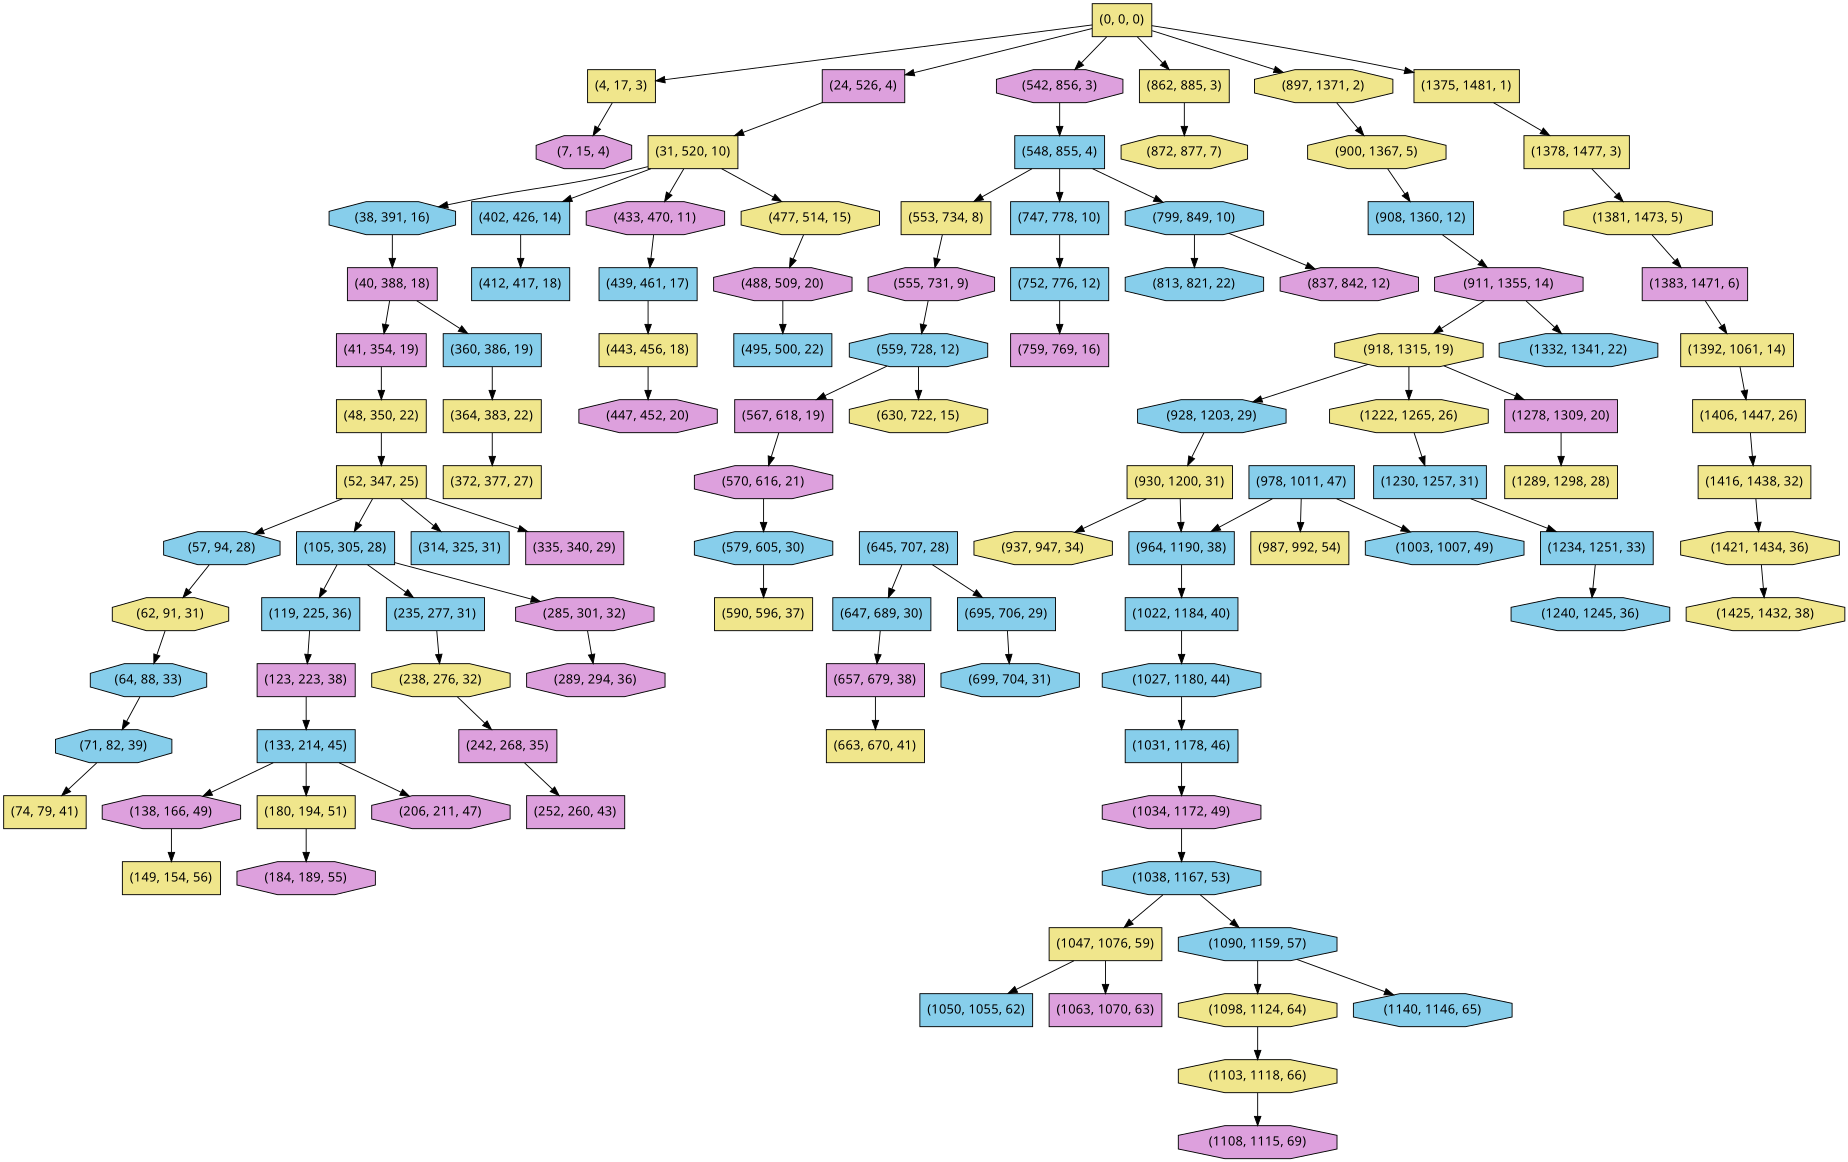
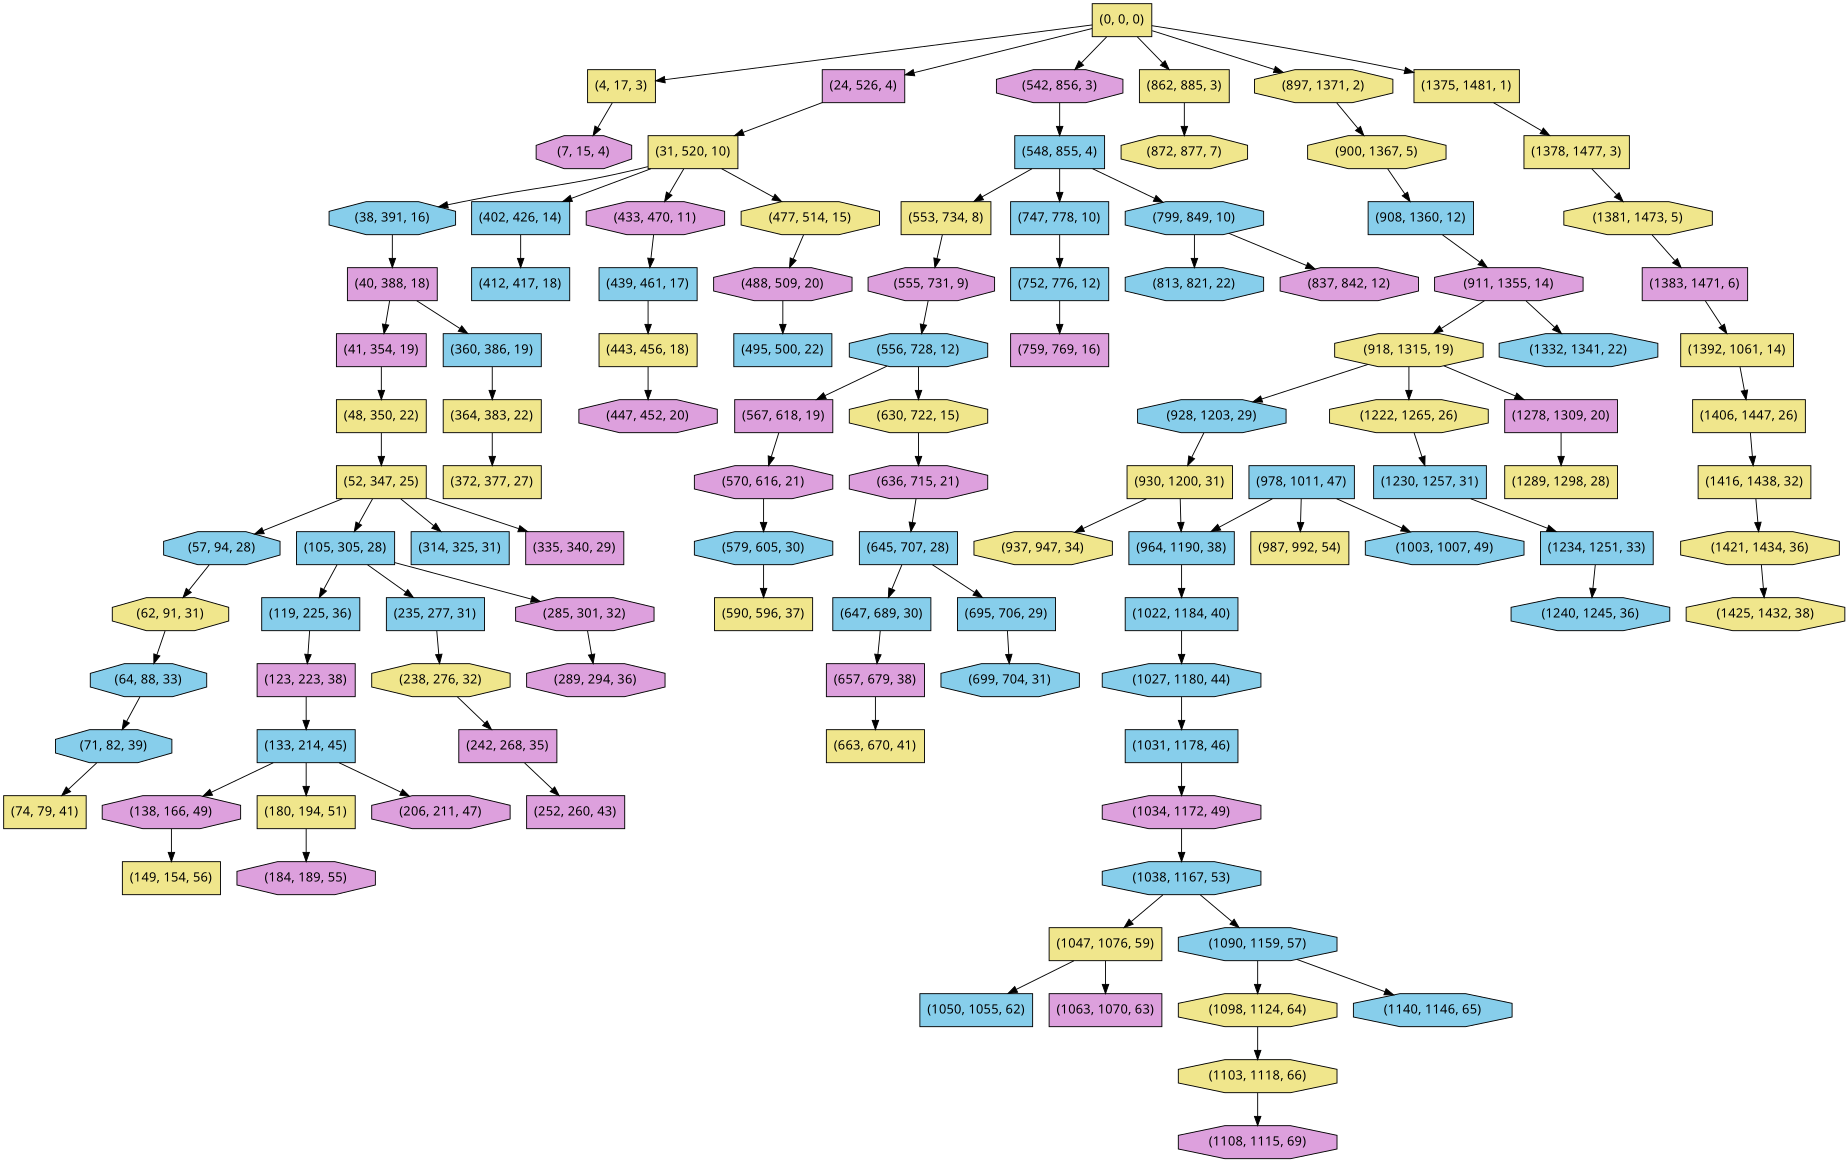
  digraph {
    fontname="Noto Sans"
    node [fillcolor=skyblue fontname="Noto Sans" shape=box style=filled]
    edge [fontname="Noto Sans"]
    "(0, 0, 0)" [fillcolor=khaki]
    "(4, 17, 3)" [fillcolor=khaki]
    "(24, 526, 4)" [fillcolor=plum]
    "(542, 856, 3)" [fillcolor=plum shape=octagon]
    "(862, 885, 3)" [fillcolor=khaki]
    "(897, 1371, 2)" [fillcolor=khaki shape=octagon]
    "(1375, 1481, 1)" [fillcolor=khaki]
    n8 [fillcolor=plum label="(7, 15, 4)" shape=octagon]
    "(31, 520, 10)" [fillcolor=khaki]
    "(548, 855, 4)"
    "(872, 877, 7)" [fillcolor=khaki shape=octagon]
    "(900, 1367, 5)" [fillcolor=khaki shape=octagon]
    "(1378, 1477, 3)" [fillcolor=khaki]
    "(38, 391, 16)" [shape=octagon]
    "(402, 426, 14)"
    "(433, 470, 11)" [fillcolor=plum shape=octagon]
    "(477, 514, 15)" [fillcolor=khaki shape=octagon]
    "(40, 388, 18)" [fillcolor=plum]
    "(412, 417, 18)"
    "(439, 461, 17)"
    "(488, 509, 20)" [fillcolor=plum shape=octagon]
    "(41, 354, 19)" [fillcolor=plum]
    "(360, 386, 19)"
    "(48, 350, 22)" [fillcolor=khaki]
    "(364, 383, 22)" [fillcolor=khaki]
    "(52, 347, 25)" [fillcolor=khaki]
    "(57, 94, 28)" [shape=octagon]
    "(105, 305, 28)"
    "(314, 325, 31)"
    "(335, 340, 29)" [fillcolor=plum]
    "(62, 91, 31)" [fillcolor=khaki shape=octagon]
    "(119, 225, 36)"
    "(235, 277, 31)"
    "(285, 301, 32)" [fillcolor=plum shape=octagon]
    "(64, 88, 33)" [shape=octagon]
    "(71, 82, 39)" [shape=octagon]
    "(74, 79, 41)" [fillcolor=khaki]
    "(123, 223, 38)" [fillcolor=plum]
    "(238, 276, 32)" [fillcolor=khaki shape=octagon]
    "(289, 294, 36)" [fillcolor=plum shape=octagon]
    "(133, 214, 45)"
    "(138, 166, 49)" [fillcolor=plum shape=octagon]
    "(180, 194, 51)" [fillcolor=khaki]
    "(206, 211, 47)" [fillcolor=plum shape=octagon]
    "(149, 154, 56)" [fillcolor=khaki]
    "(184, 189, 55)" [fillcolor=plum shape=octagon]
    "(242, 268, 35)" [fillcolor=plum]
    "(252, 260, 43)" [fillcolor=plum]
    "(372, 377, 27)" [fillcolor=khaki]
    "(443, 456, 18)" [fillcolor=khaki]
    "(447, 452, 20)" [fillcolor=plum shape=octagon]
    "(495, 500, 22)"
    "(553, 734, 8)" [fillcolor=khaki]
    "(747, 778, 10)"
    "(799, 849, 10)" [shape=octagon]
    "(555, 731, 9)" [fillcolor=plum shape=octagon]
    "(752, 776, 12)"
    "(813, 821, 22)" [shape=octagon]
    "(837, 842, 12)" [fillcolor=plum shape=octagon]
-   "(559, 728, 12)" [shape=octagon]
+   "(559, 728, 12)" [shape=octagon label="(556, 728, 12)"]
    "(567, 618, 19)" [fillcolor=plum]
    "(630, 722, 15)" [fillcolor=khaki shape=octagon]
    "(570, 616, 21)" [fillcolor=plum shape=octagon]
+   "(636, 715, 21)" [fillcolor=plum shape=octagon]
    "(579, 605, 30)" [shape=octagon]
    "(590, 596, 37)" [fillcolor=khaki]
    "(645, 707, 28)"
    "(647, 689, 30)"
    "(695, 706, 29)"
    "(657, 679, 38)" [fillcolor=plum]
    "(699, 704, 31)" [shape=octagon]
    "(663, 670, 41)" [fillcolor=khaki]
    "(759, 769, 16)" [fillcolor=plum]
    "(908, 1360, 12)"
    "(911, 1355, 14)" [fillcolor=plum shape=octagon]
    "(918, 1315, 19)" [fillcolor=khaki shape=octagon]
    "(1332, 1341, 22)" [shape=octagon]
    "(928, 1203, 29)" [shape=octagon]
    "(1222, 1265, 26)" [fillcolor=khaki shape=octagon]
    "(1278, 1309, 20)" [fillcolor=plum]
    "(930, 1200, 31)" [fillcolor=khaki]
    "(1230, 1257, 31)"
    "(1289, 1298, 28)" [fillcolor=khaki]
    "(937, 947, 34)" [fillcolor=khaki shape=octagon]
    "(964, 1190, 38)"
    "(1022, 1184, 40)"
    "(978, 1011, 47)"
    "(987, 992, 54)" [fillcolor=khaki]
    "(1003, 1007, 49)" [shape=octagon]
    "(1027, 1180, 44)" [shape=octagon]
    "(1031, 1178, 46)"
    "(1034, 1172, 49)" [fillcolor=plum shape=octagon]
    "(1038, 1167, 53)" [shape=octagon]
    "(1047, 1076, 59)" [fillcolor=khaki]
    "(1090, 1159, 57)" [shape=octagon]
    "(1050, 1055, 62)"
    "(1063, 1070, 63)" [fillcolor=plum]
    "(1098, 1124, 64)" [fillcolor=khaki shape=octagon]
    "(1140, 1146, 65)" [shape=octagon]
    "(1103, 1118, 66)" [fillcolor=khaki shape=octagon]
    "(1108, 1115, 69)" [fillcolor=plum shape=octagon]
    "(1234, 1251, 33)"
    "(1240, 1245, 36)" [shape=octagon]
    "(1381, 1473, 5)" [fillcolor=khaki shape=octagon]
    "(1383, 1471, 6)" [fillcolor=plum]
    n106 [fillcolor=khaki label="(1392, 1061, 14)"]
    "(1406, 1447, 26)" [fillcolor=khaki]
    "(1416, 1438, 32)" [fillcolor=khaki]
    "(1421, 1434, 36)" [fillcolor=khaki shape=octagon]
    "(1425, 1432, 38)" [fillcolor=khaki shape=octagon]
    "(0, 0, 0)" -> "(4, 17, 3)"
    "(0, 0, 0)" -> "(24, 526, 4)"
    "(0, 0, 0)" -> "(542, 856, 3)"
    "(0, 0, 0)" -> "(862, 885, 3)"
    "(0, 0, 0)" -> "(897, 1371, 2)"
    "(0, 0, 0)" -> "(1375, 1481, 1)"
    "(4, 17, 3)" -> n8
    "(24, 526, 4)" -> "(31, 520, 10)"
    "(542, 856, 3)" -> "(548, 855, 4)"
    "(862, 885, 3)" -> "(872, 877, 7)"
    "(897, 1371, 2)" -> "(900, 1367, 5)"
    "(1375, 1481, 1)" -> "(1378, 1477, 3)"
    "(31, 520, 10)" -> "(38, 391, 16)"
    "(31, 520, 10)" -> "(402, 426, 14)"
    "(31, 520, 10)" -> "(433, 470, 11)"
    "(31, 520, 10)" -> "(477, 514, 15)"
    "(548, 855, 4)" -> "(553, 734, 8)"
    "(548, 855, 4)" -> "(747, 778, 10)"
    "(548, 855, 4)" -> "(799, 849, 10)"
    "(900, 1367, 5)" -> "(908, 1360, 12)"
    "(1378, 1477, 3)" -> "(1381, 1473, 5)"
    "(38, 391, 16)" -> "(40, 388, 18)"
    "(402, 426, 14)" -> "(412, 417, 18)"
    "(433, 470, 11)" -> "(439, 461, 17)"
    "(477, 514, 15)" -> "(488, 509, 20)"
    "(40, 388, 18)" -> "(41, 354, 19)"
    "(40, 388, 18)" -> "(360, 386, 19)"
    "(439, 461, 17)" -> "(443, 456, 18)"
    "(488, 509, 20)" -> "(495, 500, 22)"
    "(41, 354, 19)" -> "(48, 350, 22)"
    "(360, 386, 19)" -> "(364, 383, 22)"
    "(48, 350, 22)" -> "(52, 347, 25)"
    "(364, 383, 22)" -> "(372, 377, 27)"
    "(52, 347, 25)" -> "(57, 94, 28)"
    "(52, 347, 25)" -> "(105, 305, 28)"
    "(52, 347, 25)" -> "(314, 325, 31)"
    "(52, 347, 25)" -> "(335, 340, 29)"
    "(57, 94, 28)" -> "(62, 91, 31)"
    "(105, 305, 28)" -> "(119, 225, 36)"
    "(105, 305, 28)" -> "(235, 277, 31)"
    "(105, 305, 28)" -> "(285, 301, 32)"
    "(62, 91, 31)" -> "(64, 88, 33)"
    "(119, 225, 36)" -> "(123, 223, 38)"
    "(235, 277, 31)" -> "(238, 276, 32)"
    "(285, 301, 32)" -> "(289, 294, 36)"
    "(64, 88, 33)" -> "(71, 82, 39)"
    "(71, 82, 39)" -> "(74, 79, 41)"
    "(123, 223, 38)" -> "(133, 214, 45)"
    "(238, 276, 32)" -> "(242, 268, 35)"
    "(133, 214, 45)" -> "(138, 166, 49)"
    "(133, 214, 45)" -> "(180, 194, 51)"
    "(133, 214, 45)" -> "(206, 211, 47)"
    "(138, 166, 49)" -> "(149, 154, 56)"
    "(180, 194, 51)" -> "(184, 189, 55)"
    "(242, 268, 35)" -> "(252, 260, 43)"
    "(443, 456, 18)" -> "(447, 452, 20)"
    "(553, 734, 8)" -> "(555, 731, 9)"
    "(747, 778, 10)" -> "(752, 776, 12)"
    "(799, 849, 10)" -> "(813, 821, 22)"
    "(799, 849, 10)" -> "(837, 842, 12)"
    "(555, 731, 9)" -> "(559, 728, 12)"
    "(752, 776, 12)" -> "(759, 769, 16)"
    "(559, 728, 12)" -> "(567, 618, 19)"
    "(559, 728, 12)" -> "(630, 722, 15)"
    "(567, 618, 19)" -> "(570, 616, 21)"
+   "(630, 722, 15)" -> "(636, 715, 21)"
    "(570, 616, 21)" -> "(579, 605, 30)"
+   "(636, 715, 21)" -> "(645, 707, 28)"
    "(579, 605, 30)" -> "(590, 596, 37)"
    "(645, 707, 28)" -> "(647, 689, 30)"
    "(645, 707, 28)" -> "(695, 706, 29)"
    "(647, 689, 30)" -> "(657, 679, 38)"
    "(695, 706, 29)" -> "(699, 704, 31)"
    "(657, 679, 38)" -> "(663, 670, 41)"
    "(908, 1360, 12)" -> "(911, 1355, 14)"
    "(911, 1355, 14)" -> "(918, 1315, 19)"
    "(911, 1355, 14)" -> "(1332, 1341, 22)"
    "(918, 1315, 19)" -> "(928, 1203, 29)"
    "(918, 1315, 19)" -> "(1222, 1265, 26)"
    "(918, 1315, 19)" -> "(1278, 1309, 20)"
    "(928, 1203, 29)" -> "(930, 1200, 31)"
    "(1222, 1265, 26)" -> "(1230, 1257, 31)"
    "(1278, 1309, 20)" -> "(1289, 1298, 28)"
    "(930, 1200, 31)" -> "(937, 947, 34)"
    "(930, 1200, 31)" -> "(964, 1190, 38)"
    "(1230, 1257, 31)" -> "(1234, 1251, 33)"
    "(964, 1190, 38)" -> "(1022, 1184, 40)"
    "(1022, 1184, 40)" -> "(1027, 1180, 44)"
    "(978, 1011, 47)" -> "(964, 1190, 38)"
    "(978, 1011, 47)" -> "(987, 992, 54)"
    "(978, 1011, 47)" -> "(1003, 1007, 49)"
    "(1027, 1180, 44)" -> "(1031, 1178, 46)"
    "(1031, 1178, 46)" -> "(1034, 1172, 49)"
    "(1034, 1172, 49)" -> "(1038, 1167, 53)"
    "(1038, 1167, 53)" -> "(1047, 1076, 59)"
    "(1038, 1167, 53)" -> "(1090, 1159, 57)"
    "(1047, 1076, 59)" -> "(1050, 1055, 62)"
    "(1047, 1076, 59)" -> "(1063, 1070, 63)"
    "(1090, 1159, 57)" -> "(1098, 1124, 64)"
    "(1090, 1159, 57)" -> "(1140, 1146, 65)"
    "(1098, 1124, 64)" -> "(1103, 1118, 66)"
    "(1103, 1118, 66)" -> "(1108, 1115, 69)"
    "(1234, 1251, 33)" -> "(1240, 1245, 36)"
    "(1381, 1473, 5)" -> "(1383, 1471, 6)"
    "(1383, 1471, 6)" -> n106
    n106 -> "(1406, 1447, 26)"
    "(1406, 1447, 26)" -> "(1416, 1438, 32)"
    "(1416, 1438, 32)" -> "(1421, 1434, 36)"
    "(1421, 1434, 36)" -> "(1425, 1432, 38)"
  }
